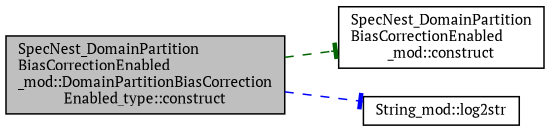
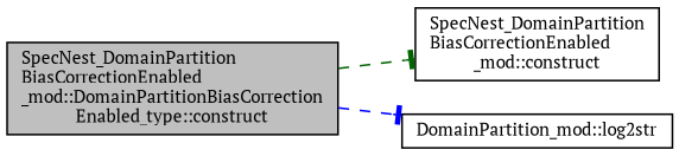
  digraph {
    rankdir=LR
    fontname="PT Serif"
    node [color=black fillcolor=white fontname="PT Serif" fontsize=10 shape=record style=filled]
    edge [fontname="PT Serif" fontsize=10 labelfontname=Helvetica labelfontsize=10 style=dashed arrowhead=tee]
    n1 [fillcolor=grey75 fontcolor=black height=0.2 label="SpecNest_DomainPartition\lBiasCorrectionEnabled\l_mod::DomainPartitionBiasCorrection\lEnabled_type::construct" width=0.4]
    n2 [height=0.2 label="SpecNest_DomainPartition\lBiasCorrectionEnabled\l_mod::construct" width=0.4]
-   n3 [height=0.2 label="String_mod::log2str" width=0.4]
+   n3 [height=0.2 label="DomainPartition_mod::log2str" width=0.4]
    n1 -> n2 [color=darkgreen]
    n1 -> n3 [color=blue]
  }
